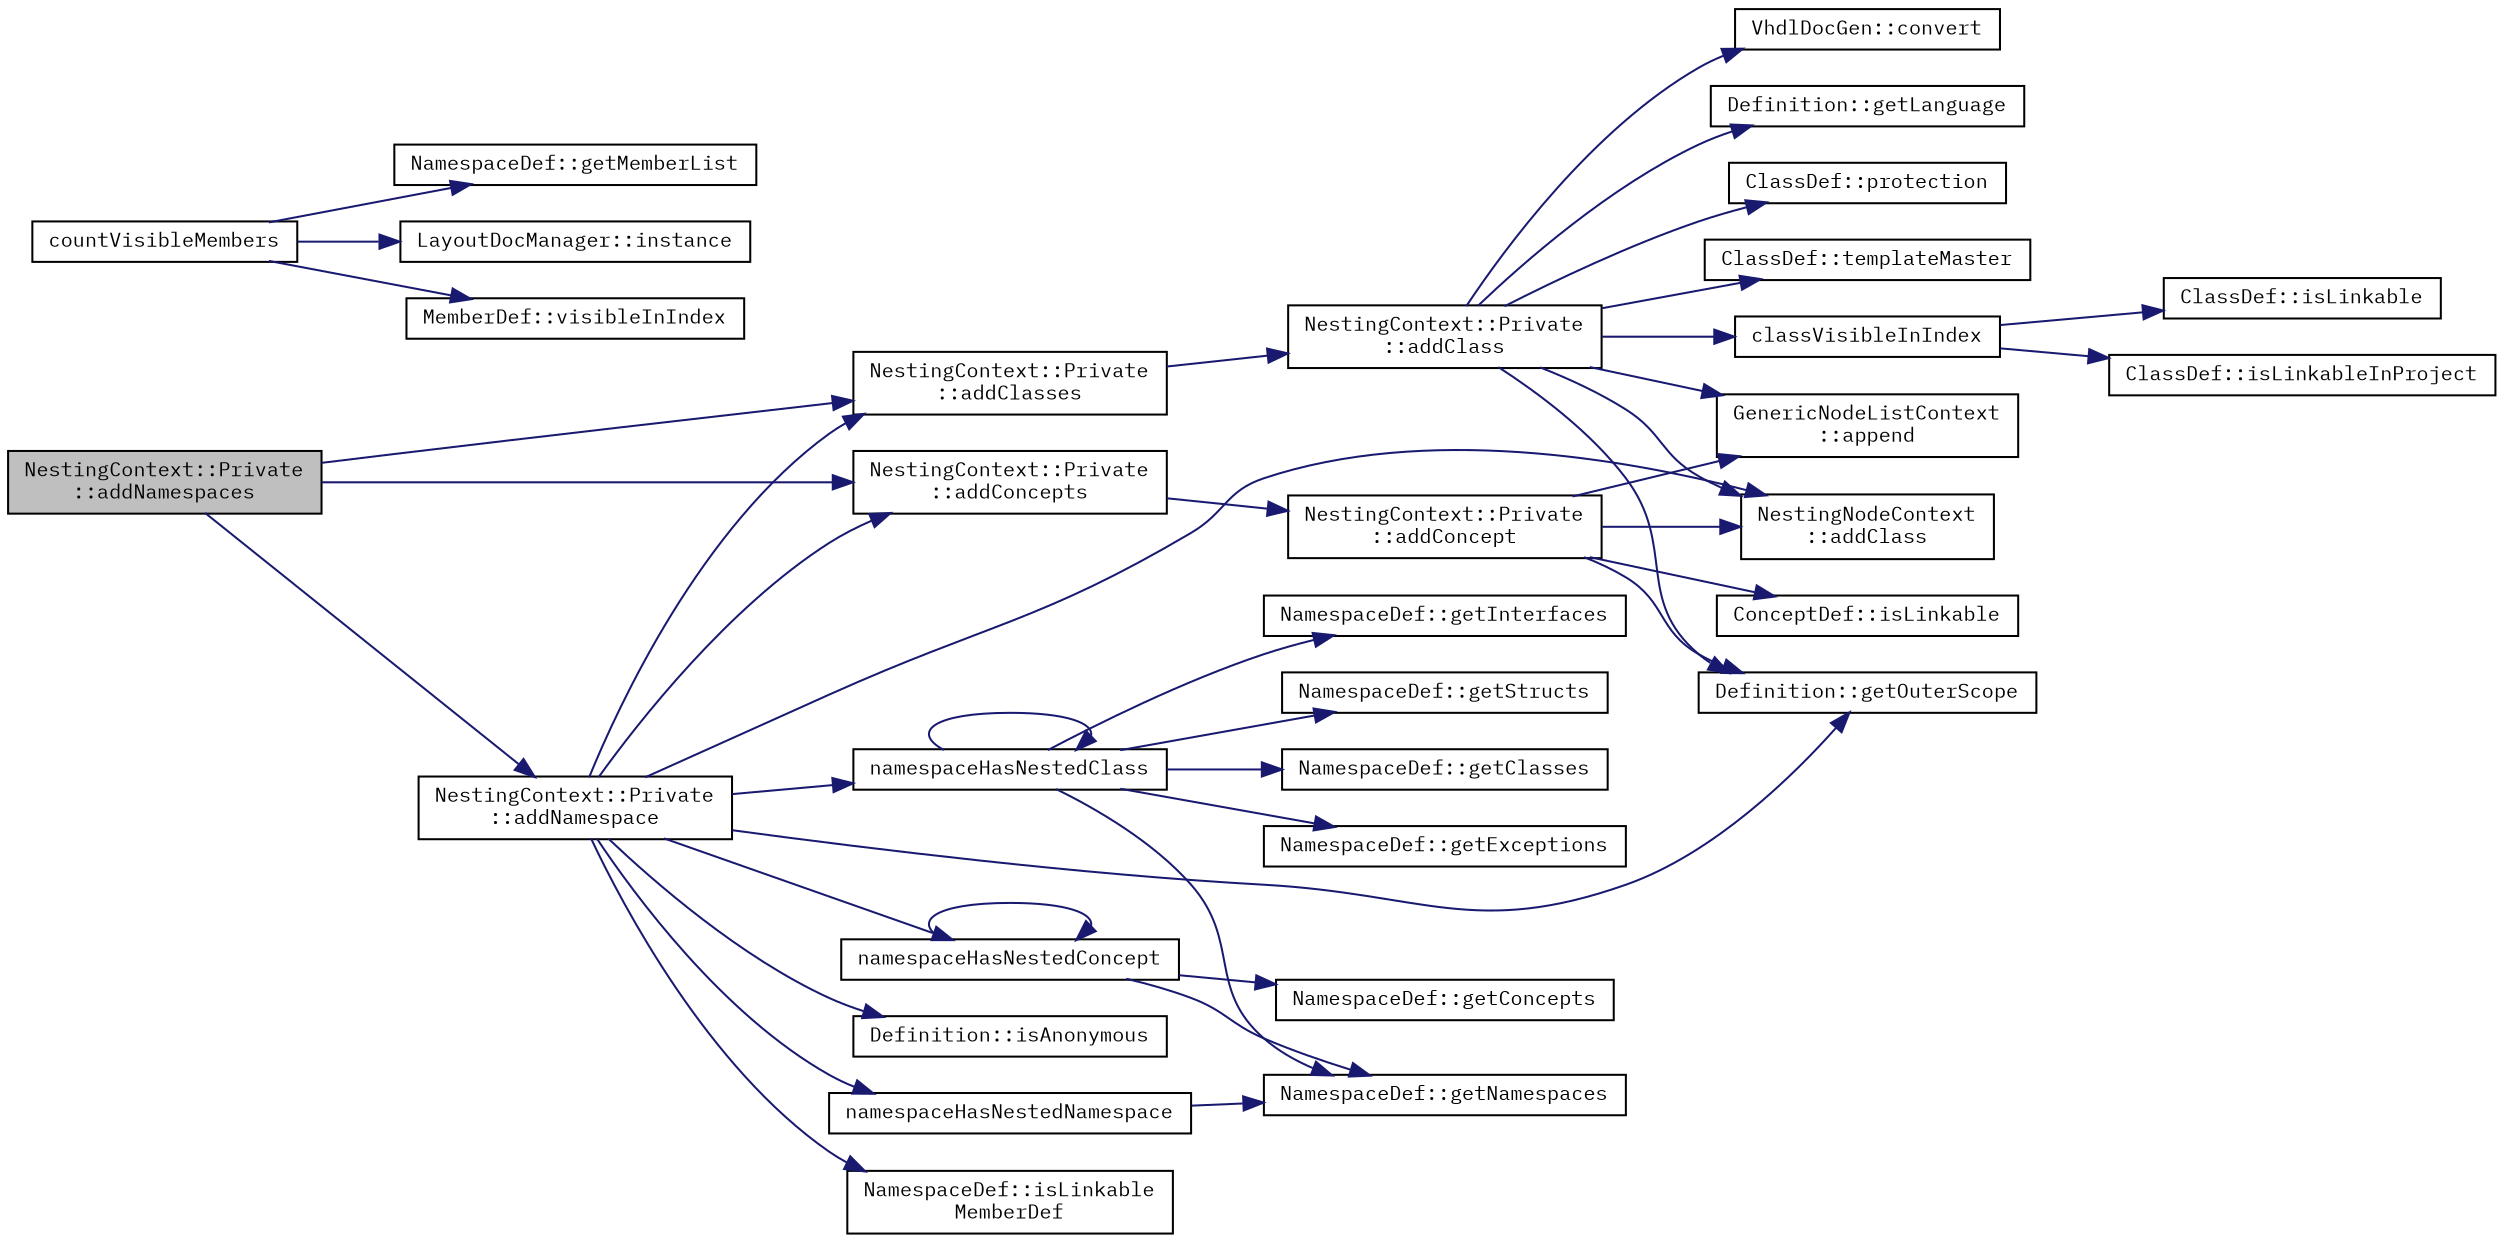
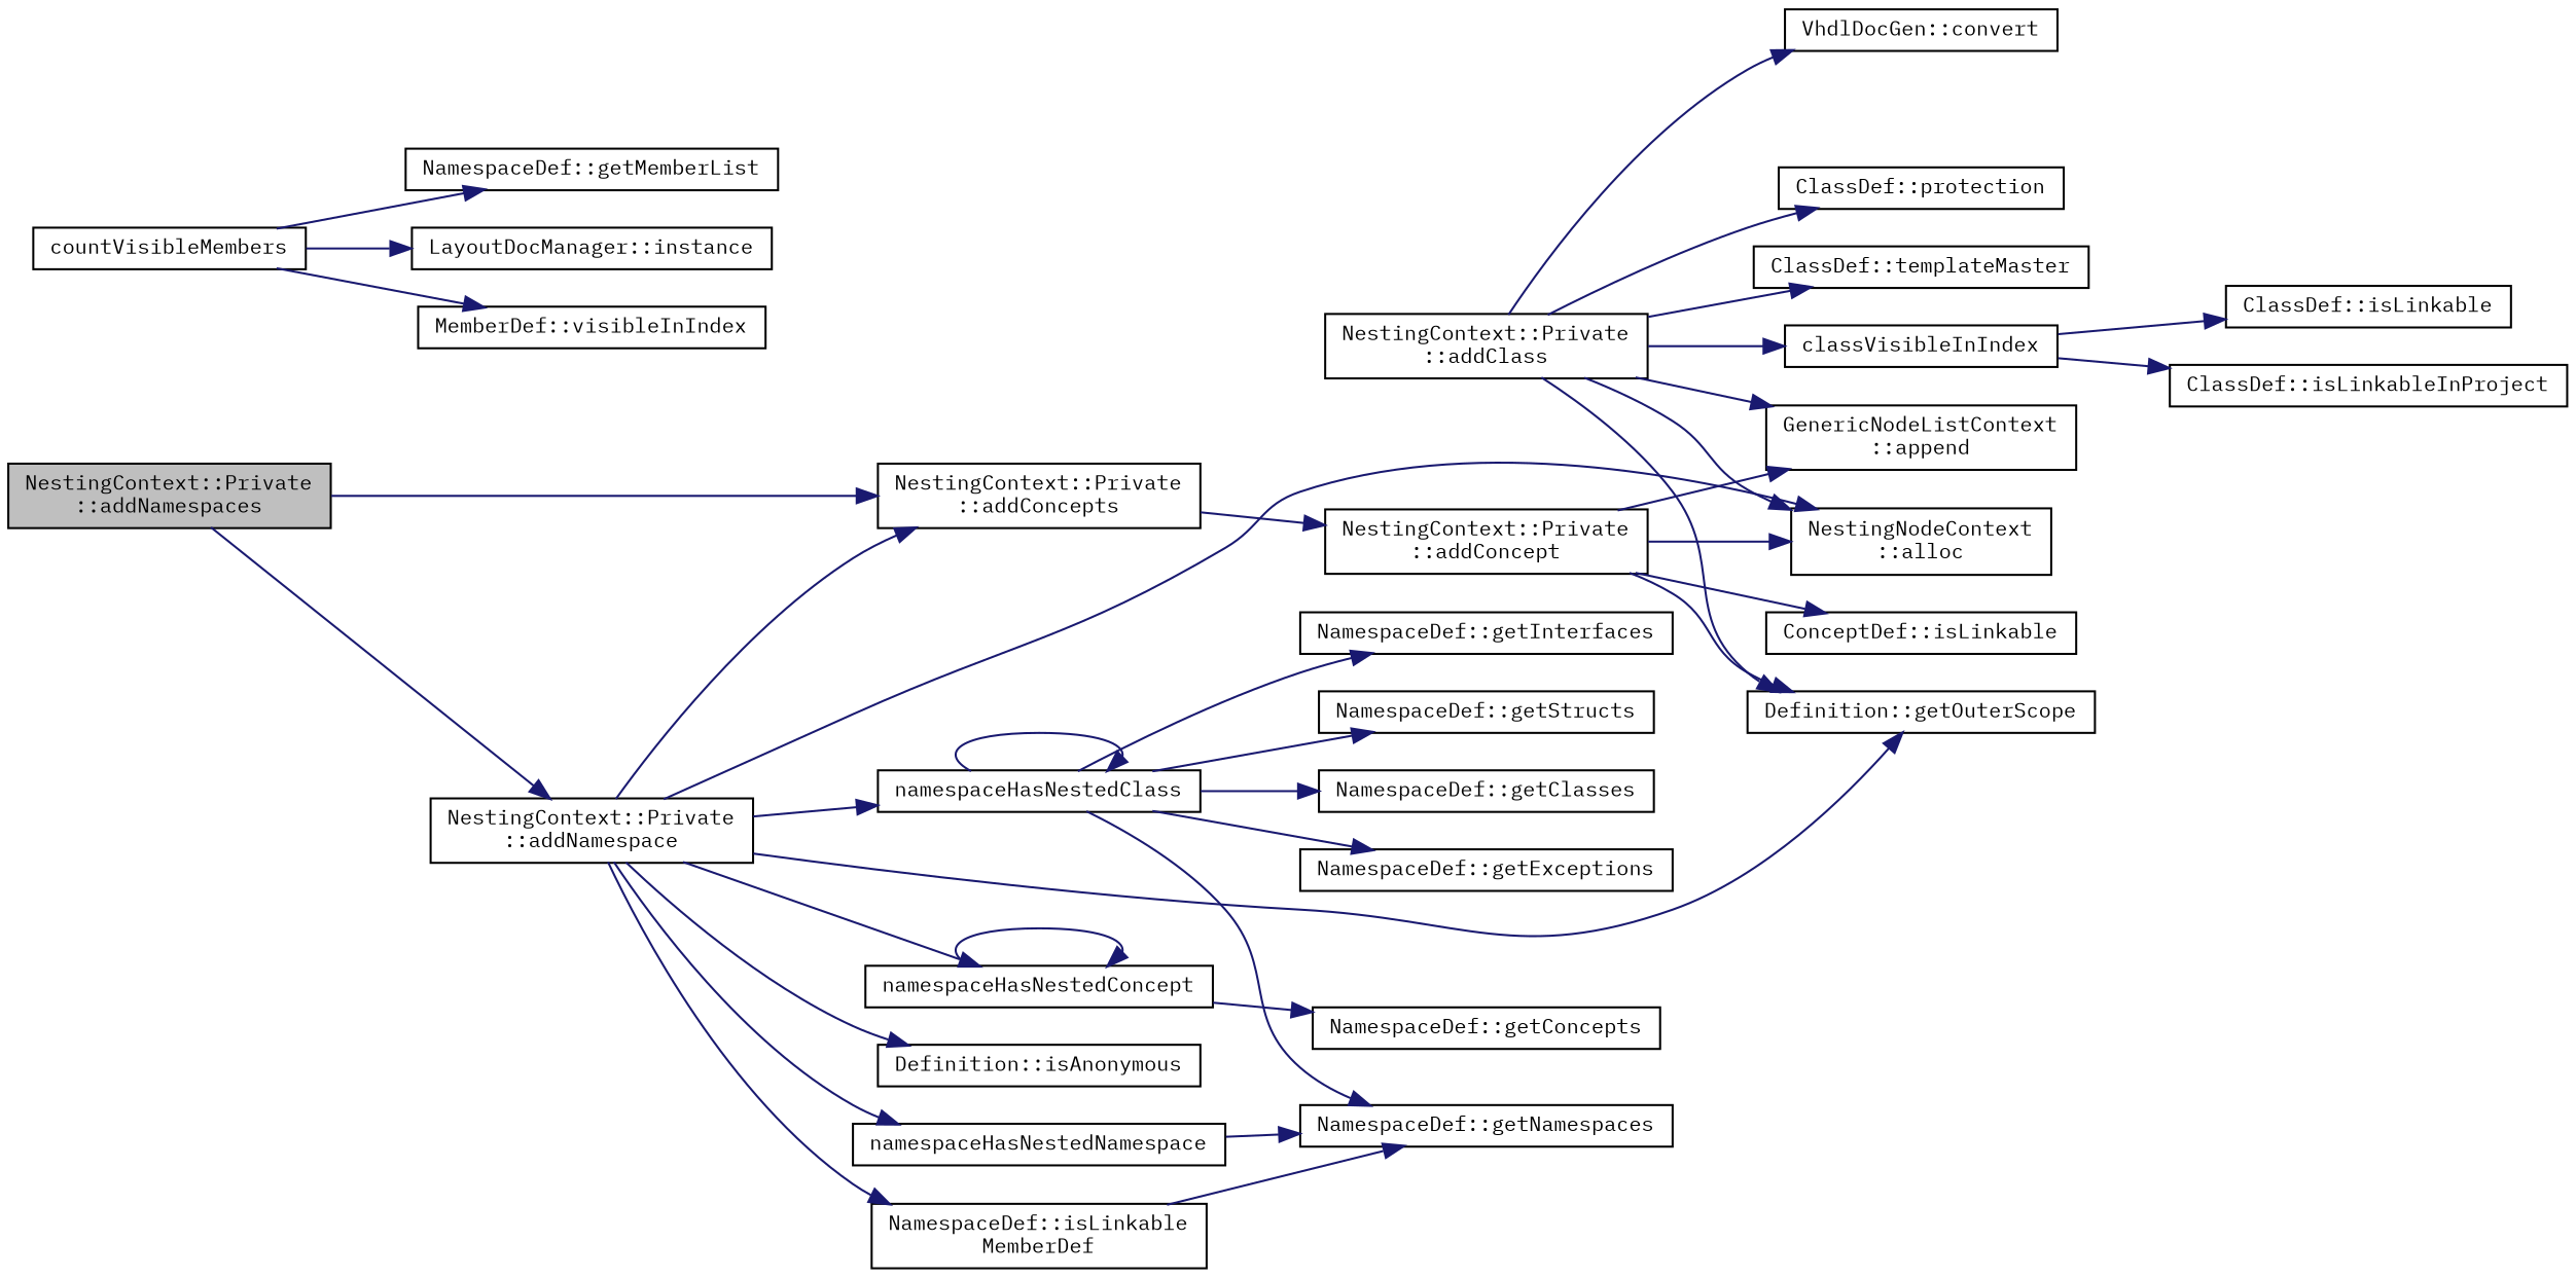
  digraph {
    fontname="IBM Plex Mono"
    rankdir=LR
    node [color=black fillcolor=white fontname="IBM Plex Mono" fontsize=10 shape=record style=filled]
    edge [color=midnightblue fontname="IBM Plex Mono" fontsize=10 labelfontname=Helvetica labelfontsize=10 style=solid]
    n1 [fillcolor=grey75 fontcolor=black height=0.2 label="NestingContext::Private\l::addNamespaces" width=0.4]
-   n2 [height=0.2 label="NestingContext::Private\l::addClasses" width=0.4]
    n3 [height=0.2 label="NestingContext::Private\l::addConcepts" width=0.4]
    n4 [height=0.2 label="NestingContext::Private\l::addNamespace" width=0.4]
    n5 [height=0.2 label="NestingContext::Private\l::addClass" width=0.4]
    n6 [height=0.2 label="NestingContext::Private\l::addConcept" width=0.4]
-   n7 [height=0.2 label="NestingNodeContext\l::addClass" width=0.4]
+   n7 [height=0.2 label="NestingNodeContext\l::alloc" width=0.4]
    n8 [height=0.2 label="Definition::getOuterScope" width=0.4]
    n9 [height=0.2 label="Definition::isAnonymous" width=0.4]
    n10 [height=0.2 label="NamespaceDef::isLinkable\lMemberDef" width=0.4]
    n11 [height=0.2 label=namespaceHasNestedClass width=0.4]
    n12 [height=0.2 label=namespaceHasNestedConcept width=0.4]
    n13 [height=0.2 label=namespaceHasNestedNamespace width=0.4]
    n14 [height=0.2 label="GenericNodeListContext\l::append" width=0.4]
    n15 [height=0.2 label=classVisibleInIndex width=0.4]
    n16 [height=0.2 label="VhdlDocGen::convert" width=0.4]
-   n17 [height=0.2 label="Definition::getLanguage" width=0.4]
    n18 [height=0.2 label="ClassDef::protection" width=0.4]
    n19 [height=0.2 label="ClassDef::templateMaster" width=0.4]
    n20 [height=0.2 label="ClassDef::isLinkable" width=0.4]
    n21 [height=0.2 label="ClassDef::isLinkableInProject" width=0.4]
    n22 [height=0.2 label="ConceptDef::isLinkable" width=0.4]
    n23 [height=0.2 label=countVisibleMembers width=0.4]
    n24 [height=0.2 label="NamespaceDef::getMemberList" width=0.4]
    n25 [height=0.2 label="LayoutDocManager::instance" width=0.4]
    n26 [height=0.2 label="MemberDef::visibleInIndex" width=0.4]
    n27 [height=0.2 label="NamespaceDef::getClasses" width=0.4]
    n28 [height=0.2 label="NamespaceDef::getExceptions" width=0.4]
    n29 [height=0.2 label="NamespaceDef::getInterfaces" width=0.4]
    n30 [height=0.2 label="NamespaceDef::getNamespaces" width=0.4]
    n31 [height=0.2 label="NamespaceDef::getStructs" width=0.4]
    n32 [height=0.2 label="NamespaceDef::getConcepts" width=0.4]
-   n1 -> n2
    n1 -> n3
    n1 -> n4
-   n2 -> n5
    n3 -> n6
-   n4 -> n2
    n4 -> n3
    n4 -> n7
    n4 -> n8
    n4 -> n9
    n4 -> n10
    n4 -> n11
    n4 -> n12
    n4 -> n13
    n5 -> n7
    n5 -> n8
    n5 -> n14
    n5 -> n15
    n5 -> n16
-   n5 -> n17
    n5 -> n18
    n5 -> n19
    n6 -> n7
    n6 -> n8
    n6 -> n14
    n6 -> n22
    n11 -> n11
    n11 -> n27
    n11 -> n28
    n11 -> n29
    n11 -> n30
    n11 -> n31
    n12 -> n12
-   n12 -> n30
+   n10 -> n30
    n12 -> n32
    n13 -> n30
    n15 -> n20
    n15 -> n21
    n23 -> n24
    n23 -> n25
    n23 -> n26
  }
